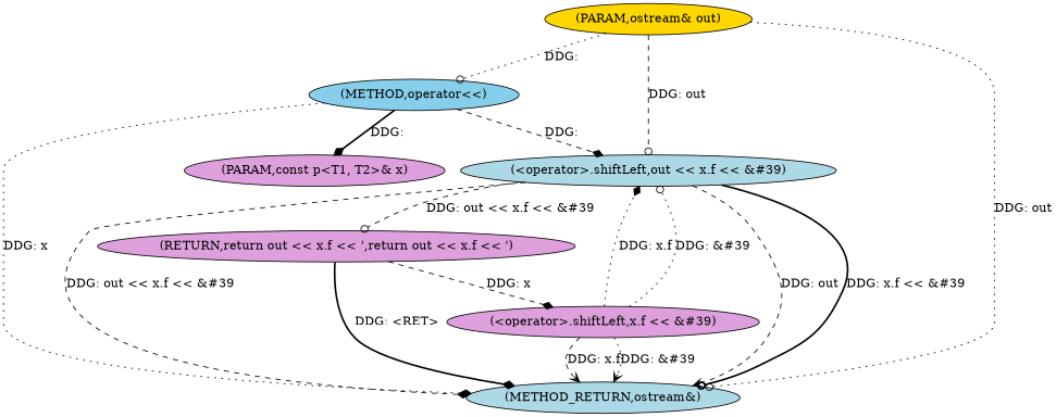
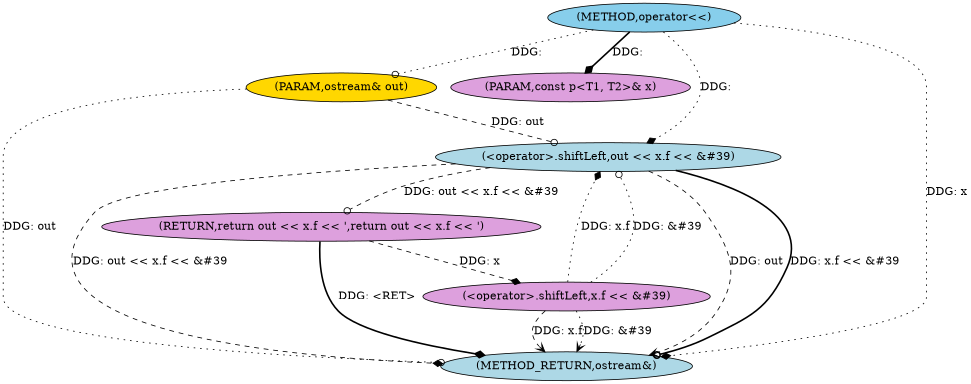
  digraph {
    node [fillcolor=plum style=filled]
    edge [arrowhead=diamond style=dashed]
    n1 [fillcolor=skyblue label="(METHOD,operator<<)"]
    n2 [fillcolor=gold label="(PARAM,ostream& out)"]
    n3 [label="(PARAM,const p<T1, T2>& x)"]
    n4 [fillcolor=lightblue label="(<operator>.shiftLeft,out << x.f << &#39)"]
    n5 [fillcolor=lightblue label="(METHOD_RETURN,ostream&)"]
    n6 [label="(RETURN,return out << x.f << &#39;,return out << x.f << &#39;)"]
    n7 [label="(<operator>.shiftLeft,x.f << &#39)"]
-   n2 -> n1 [arrowhead=odot label="DDG: " style=dotted]
+   n1 -> n2 [arrowhead=odot label="DDG: " style=dotted]
    n1 -> n3 [label="DDG: " style=bold]
-   n1 -> n4 [label="DDG: "]
+   n1 -> n4 [label="DDG: " style=dotted]
    n1 -> n5 [label="DDG: x" style=dotted]
    n2 -> n4 [arrowhead=odot label="DDG: out"]
    n2 -> n5 [arrowhead=odot label="DDG: out" style=dotted]
    n4 -> n5 [arrowhead=vee label="DDG: out"]
    n4 -> n5 [arrowhead=odot label="DDG: x.f << &#39" style=bold]
    n4 -> n5 [label="DDG: out << x.f << &#39"]
    n4 -> n6 [arrowhead=odot label="DDG: out << x.f << &#39"]
    n6 -> n5 [label="DDG: <RET>" style=bold]
    n6 -> n7 [label="DDG: x"]
    n7 -> n4 [label="DDG: x.f" style=dotted]
    n7 -> n4 [arrowhead=odot label="DDG: &#39" style=dotted]
    n7 -> n5 [arrowhead=vee label="DDG: x.f"]
    n7 -> n5 [arrowhead=vee label="DDG: &#39" style=dotted]
  }
